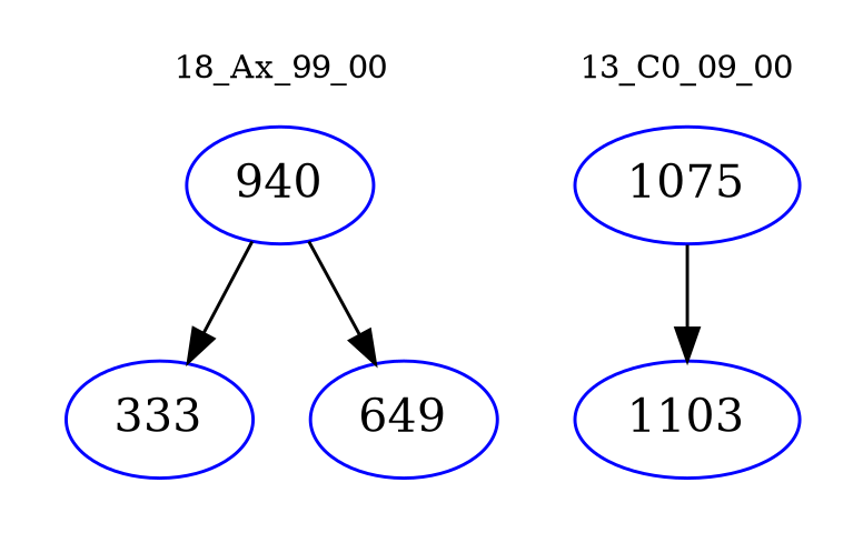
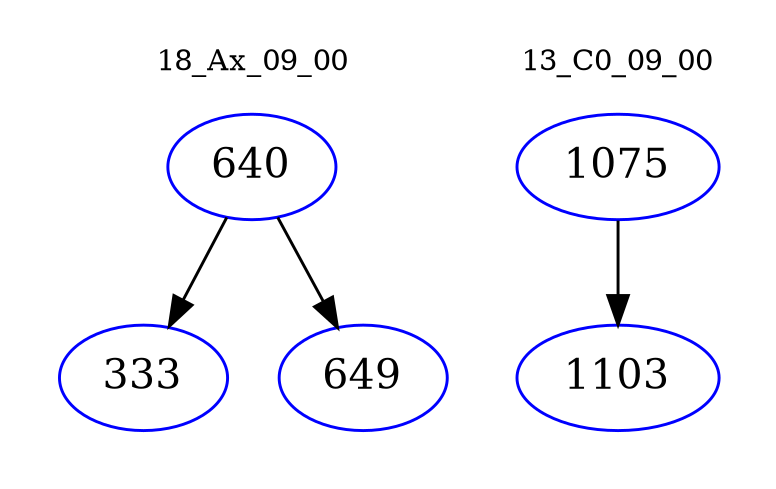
  digraph {
    node [color=blue]
    edge [color=black]
-   n1 [label=940]
+   n1 [label=640]
    n2 [label=333]
    n3 [label=649]
    n4 [label=1075]
    n5 [label=1103]
    subgraph cluster_1 {
      color=white
      fontsize=10
-     label="18_Ax_99_00"
+     label="18_Ax_09_00"
      n1
      n2
      n3
    }
    subgraph cluster_2 {
      color=white
      fontsize=10
      label="13_C0_09_00"
      n4
      n5
    }
    n1 -> n2
    n1 -> n3
    n4 -> n5
  }
